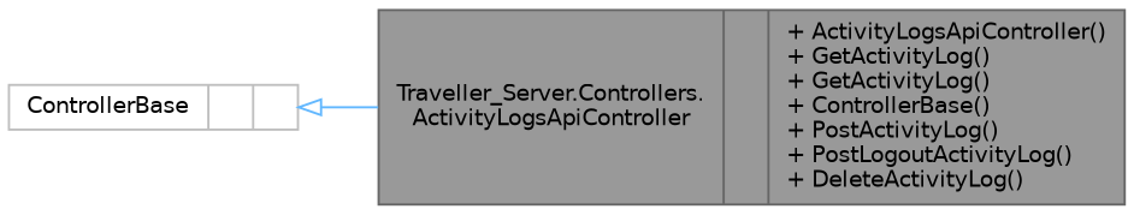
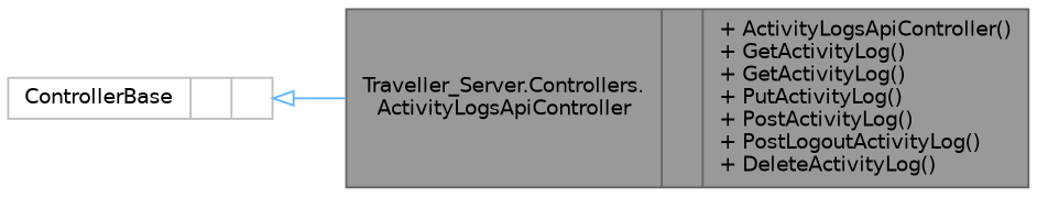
  digraph {
    rankdir=LR
    node [fontname=Helvetica fontsize=10 shape=record style=filled]
-   n1 [color=gray40 fillcolor=grey60 fontcolor=black height=0.2 label="{Traveller_Server.Controllers.\lActivityLogsApiController\n||+ ActivityLogsApiController()\l+ GetActivityLog()\l+ GetActivityLog()\l+ ControllerBase()\l+ PostActivityLog()\l+ PostLogoutActivityLog()\l+ DeleteActivityLog()\l}" width=0.4]
+   n1 [color=gray40 fillcolor=grey60 fontcolor=black height=0.2 label="{Traveller_Server.Controllers.\lActivityLogsApiController\n||+ ActivityLogsApiController()\l+ GetActivityLog()\l+ GetActivityLog()\l+ PutActivityLog()\l+ PostActivityLog()\l+ PostLogoutActivityLog()\l+ DeleteActivityLog()\l}" width=0.4]
    n2 [color=grey75 fillcolor=white height=0.2 label="{ControllerBase\n||}" width=0.4]
    n2 -> n1 [arrowtail=onormal color=steelblue1 dir=back fontname=Helvetica fontsize=10 labelfontname=Helvetica labelfontsize=10 style=solid]
  }
